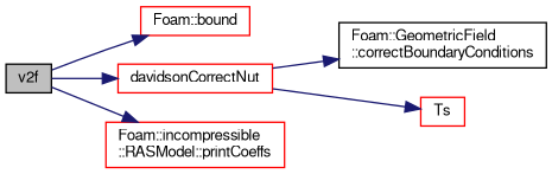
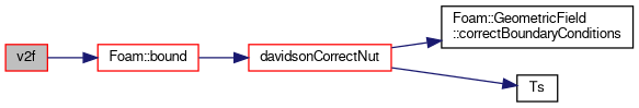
  digraph {
    rankdir=LR
    node [color=red fontname=FreeSans fontsize=10 shape=record]
    edge [color=midnightblue fontname=FreeSans fontsize=10 labelfontname=FreeSans labelfontsize=10 style=solid]
-   n1 [color=black fillcolor=grey75 fontcolor=black height=0.2 label=v2f style=filled width=0.4]
+   n1 [fillcolor=grey75 fontcolor=black height=0.2 label=v2f style=filled width=0.4]
    n2 [height=0.2 label="Foam::bound" width=0.4]
    n3 [height=0.2 label=davidsonCorrectNut width=0.4]
-   n4 [height=0.2 label="Foam::incompressible\l::RASModel::printCoeffs" width=0.4]
    n5 [color=black height=0.2 label="Foam::GeometricField\l::correctBoundaryConditions" width=0.4]
-   n6 [height=0.2 label=Ts width=0.4]
+   n6 [color=black height=0.2 label=Ts width=0.4]
    n1 -> n2
-   n1 -> n3
-   n1 -> n4
+   n2 -> n3
    n3 -> n5
    n3 -> n6
  }
